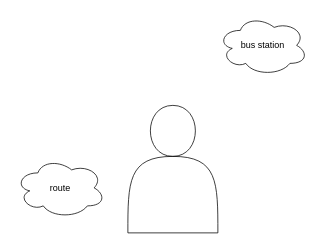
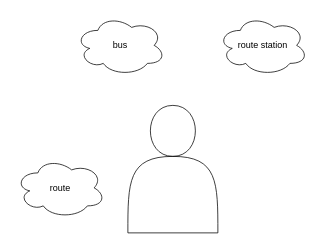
  <mxCell id="0" />
  <mxCell id="1" parent="0" />
  <mxCell id="2" value="" style="shape=actor;whiteSpace=wrap;html=1;" parent="1" vertex="1"><mxGeometry x="170" y="140" width="120" height="170" as="geometry" /></mxCell>
  <mxCell id="3" value="route" style="ellipse;shape=cloud;whiteSpace=wrap;html=1;" parent="1" vertex="1"><mxGeometry x="20" y="210" width="120" height="80" as="geometry" /></mxCell>
- <mxCell id="4" value="bus station" style="ellipse;shape=cloud;whiteSpace=wrap;html=1;" parent="1" vertex="1"><mxGeometry x="290" y="20" width="120" height="80" as="geometry" /></mxCell>
+ <mxCell id="4" value="route station" style="ellipse;shape=cloud;whiteSpace=wrap;html=1;" parent="1" vertex="1"><mxGeometry x="290" y="20" width="120" height="80" as="geometry" /></mxCell>
+ <mxCell id="5" value="bus" style="ellipse;shape=cloud;whiteSpace=wrap;html=1;" parent="1" vertex="1"><mxGeometry x="100" y="20" width="120" height="80" as="geometry" /></mxCell>
